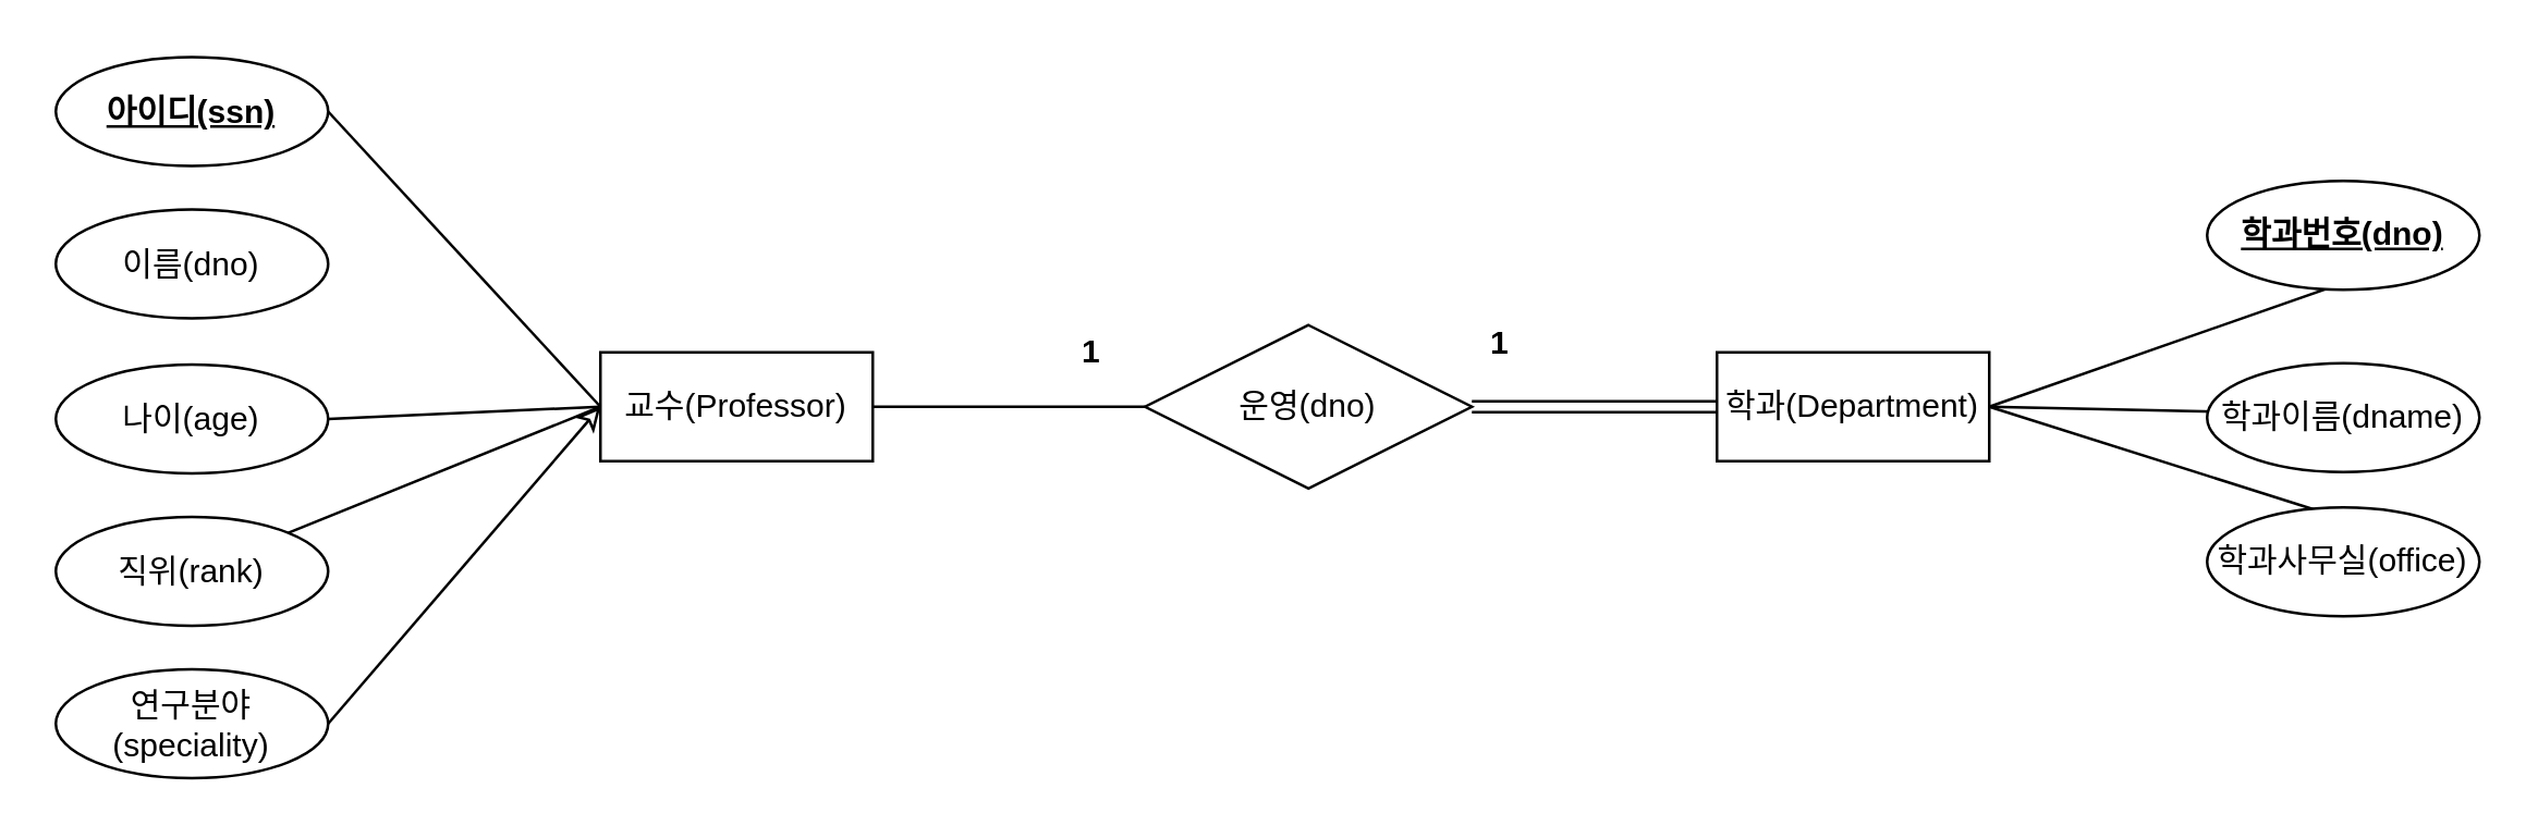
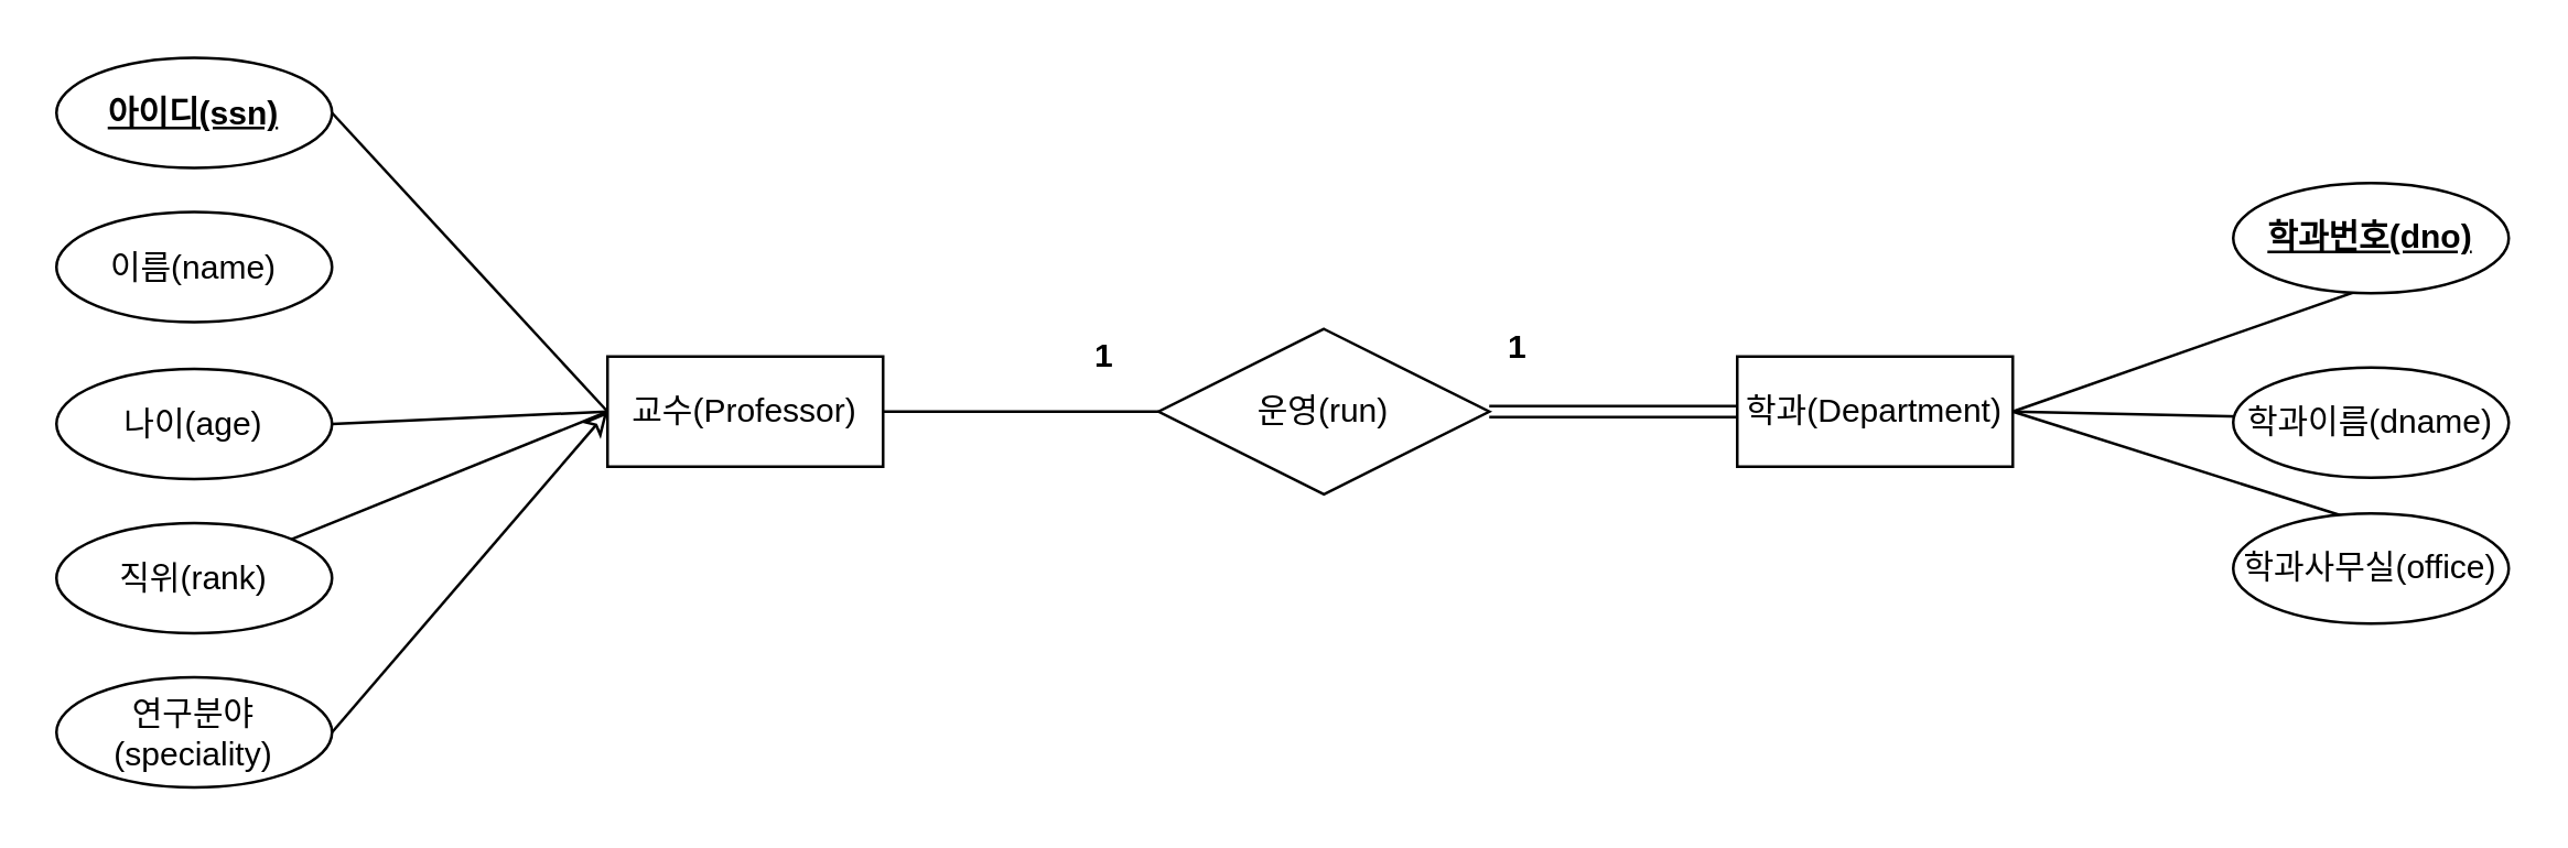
  <mxCell id="0" />
  <mxCell id="1" parent="0" />
  <mxCell id="2" style="edgeStyle=orthogonalEdgeStyle;rounded=0;orthogonalLoop=1;jettySize=auto;html=1;exitX=1;exitY=0.5;exitDx=0;exitDy=0;entryX=0;entryY=0.5;entryDx=0;entryDy=0;endArrow=none;endFill=0;" parent="1" source="3" target="21" edge="1"><mxGeometry relative="1" as="geometry" /></mxCell>
  <mxCell id="3" value="교수(Professor)" style="whiteSpace=wrap;html=1;align=center;" parent="1" vertex="1"><mxGeometry x="220" y="129" width="100" height="40" as="geometry" /></mxCell>
  <mxCell id="4" value="학과(Department)" style="whiteSpace=wrap;html=1;align=center;" parent="1" vertex="1"><mxGeometry x="630" y="129" width="100" height="40" as="geometry" /></mxCell>
  <mxCell id="5" style="rounded=0;orthogonalLoop=1;jettySize=auto;html=1;exitX=1;exitY=0.5;exitDx=0;exitDy=0;entryX=0;entryY=0.5;entryDx=0;entryDy=0;endArrow=none;endFill=0;" parent="1" source="6" target="3" edge="1"><mxGeometry relative="1" as="geometry" /></mxCell>
  <mxCell id="6" value="아이디(ssn)" style="ellipse;whiteSpace=wrap;html=1;align=center;fontStyle=5" parent="1" vertex="1"><mxGeometry x="20" y="20.5" width="100" height="40" as="geometry" /></mxCell>
  <mxCell id="7" style="rounded=0;orthogonalLoop=1;jettySize=auto;html=1;exitX=1;exitY=0.5;exitDx=0;exitDy=0;entryX=0;entryY=0.5;entryDx=0;entryDy=0;endArrow=none;endFill=0;" parent="1" source="8" target="3" edge="1"><mxGeometry relative="1" as="geometry" /></mxCell>
  <mxCell id="8" value="나이(age)" style="ellipse;whiteSpace=wrap;html=1;align=center;" parent="1" vertex="1"><mxGeometry x="20" y="133.5" width="100" height="40" as="geometry" /></mxCell>
- <mxCell id="9" value="이름(dno)" style="ellipse;whiteSpace=wrap;html=1;align=center;" parent="1" vertex="1"><mxGeometry x="20" y="76.5" width="100" height="40" as="geometry" /></mxCell>
+ <mxCell id="9" value="이름(name)" style="ellipse;whiteSpace=wrap;html=1;align=center;" parent="1" vertex="1"><mxGeometry x="20" y="76.5" width="100" height="40" as="geometry" /></mxCell>
  <mxCell id="10" style="rounded=0;orthogonalLoop=1;jettySize=auto;html=1;entryX=0;entryY=0.5;entryDx=0;entryDy=0;endArrow=none;endFill=0;" parent="1" source="11" target="3" edge="1"><mxGeometry relative="1" as="geometry" /></mxCell>
  <mxCell id="11" value="직위(rank)" style="ellipse;whiteSpace=wrap;html=1;align=center;" parent="1" vertex="1"><mxGeometry x="20" y="189.5" width="100" height="40" as="geometry" /></mxCell>
  <mxCell id="12" style="edgeStyle=none;rounded=0;orthogonalLoop=1;jettySize=auto;html=1;exitX=1;exitY=0.5;exitDx=0;exitDy=0;entryX=0;entryY=0.5;entryDx=0;entryDy=0;endArrow=classic;endFill=0;" parent="1" source="13" target="3" edge="1"><mxGeometry relative="1" as="geometry" /></mxCell>
  <mxCell id="13" value="연구분야(speciality)" style="ellipse;whiteSpace=wrap;html=1;align=center;" parent="1" vertex="1"><mxGeometry x="20" y="245.5" width="100" height="40" as="geometry" /></mxCell>
  <mxCell id="14" style="edgeStyle=none;rounded=0;orthogonalLoop=1;jettySize=auto;html=1;exitX=1;exitY=0.5;exitDx=0;exitDy=0;entryX=1;entryY=0.5;entryDx=0;entryDy=0;endArrow=none;endFill=0;" parent="1" source="15" target="4" edge="1"><mxGeometry relative="1" as="geometry" /></mxCell>
  <mxCell id="15" value="학과번호(dno)" style="ellipse;whiteSpace=wrap;html=1;align=center;fontStyle=5" parent="1" vertex="1"><mxGeometry x="810" y="66" width="100" height="40" as="geometry" /></mxCell>
  <mxCell id="16" style="edgeStyle=none;rounded=0;orthogonalLoop=1;jettySize=auto;html=1;exitX=1;exitY=0.5;exitDx=0;exitDy=0;entryX=1;entryY=0.5;entryDx=0;entryDy=0;endArrow=none;endFill=0;" parent="1" source="17" target="4" edge="1"><mxGeometry relative="1" as="geometry" /></mxCell>
  <mxCell id="17" value="학과이름(dname)" style="ellipse;whiteSpace=wrap;html=1;align=center;" parent="1" vertex="1"><mxGeometry x="810" y="133" width="100" height="40" as="geometry" /></mxCell>
  <mxCell id="18" style="edgeStyle=none;rounded=0;orthogonalLoop=1;jettySize=auto;html=1;exitX=1;exitY=0.5;exitDx=0;exitDy=0;entryX=1;entryY=0.5;entryDx=0;entryDy=0;endArrow=none;endFill=0;" parent="1" source="19" target="4" edge="1"><mxGeometry relative="1" as="geometry" /></mxCell>
  <mxCell id="19" value="학과사무실(office)" style="ellipse;whiteSpace=wrap;html=1;align=center;" parent="1" vertex="1"><mxGeometry x="810" y="186" width="100" height="40" as="geometry" /></mxCell>
  <mxCell id="20" style="edgeStyle=orthogonalEdgeStyle;rounded=0;orthogonalLoop=1;jettySize=auto;html=1;exitX=1;exitY=0.5;exitDx=0;exitDy=0;entryX=0;entryY=0.5;entryDx=0;entryDy=0;endArrow=none;endFill=0;shape=link;" parent="1" source="21" target="4" edge="1"><mxGeometry relative="1" as="geometry" /></mxCell>
- <mxCell id="21" value="운영(dno)" style="shape=rhombus;perimeter=rhombusPerimeter;whiteSpace=wrap;html=1;align=center;" parent="1" vertex="1"><mxGeometry x="420" y="119" width="120" height="60" as="geometry" /></mxCell>
+ <mxCell id="21" value="운영(run)" style="shape=rhombus;perimeter=rhombusPerimeter;whiteSpace=wrap;html=1;align=center;" parent="1" vertex="1"><mxGeometry x="420" y="119" width="120" height="60" as="geometry" /></mxCell>
  <mxCell id="22" value="1" style="text;html=1;align=center;verticalAlign=middle;resizable=0;points=[];autosize=1;fontStyle=1" parent="1" vertex="1"><mxGeometry x="390" y="119" width="20" height="20" as="geometry" /></mxCell>
  <mxCell id="23" value="1" style="text;html=1;align=center;verticalAlign=middle;resizable=0;points=[];autosize=1;fontStyle=1" parent="1" vertex="1"><mxGeometry x="540" y="116" width="20" height="20" as="geometry" /></mxCell>
